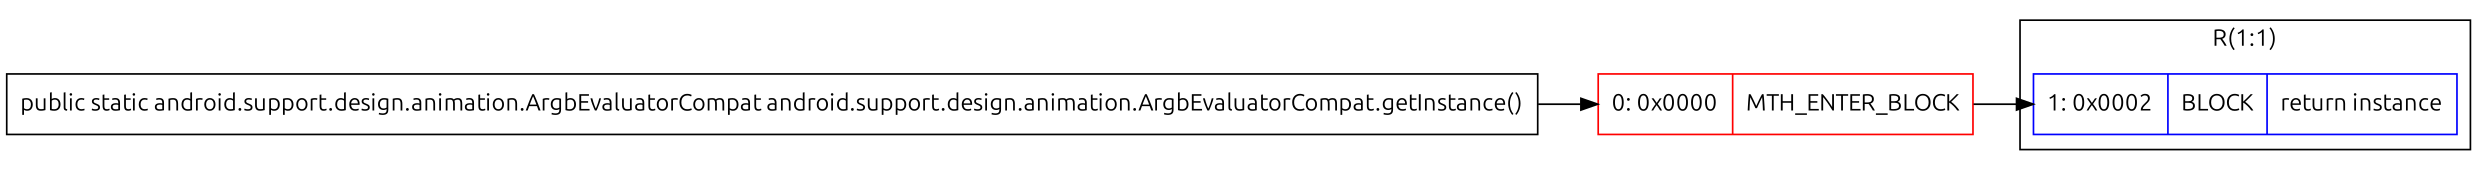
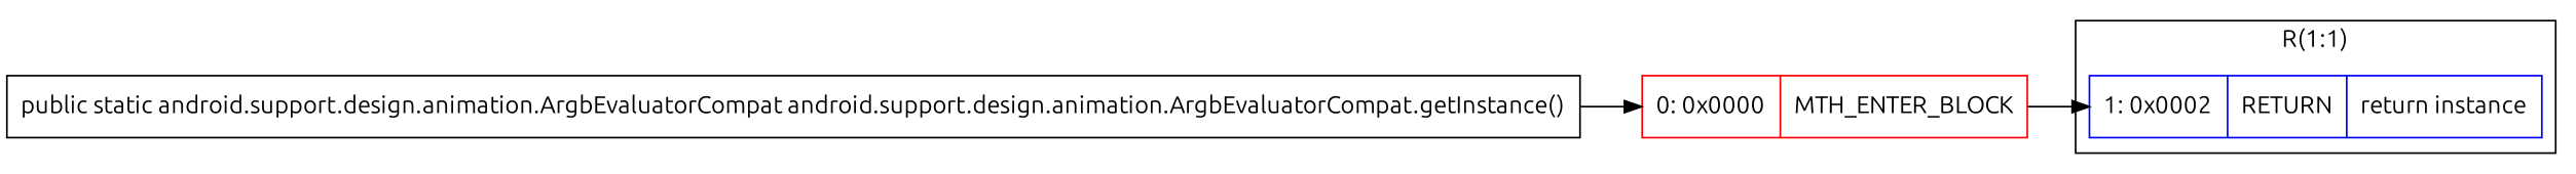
  digraph {
    rankdir=LR
    fontname=Ubuntu
    node [shape=record fontname=Ubuntu]
    edge [fontname=Ubuntu]
-   n1 [color=blue label="{1\:\ 0x0002|BLOCK\l|return instance\l}"]
+   n1 [color=blue label="{1\:\ 0x0002|RETURN\l|return instance\l}"]
    n2 [color=red label="{0\:\ 0x0000|MTH_ENTER_BLOCK\l}"]
    n3 [label="{public static android.support.design.animation.ArgbEvaluatorCompat android.support.design.animation.ArgbEvaluatorCompat.getInstance() }"]
    subgraph cluster_1 {
      label="R(1:1)"
      n1
    }
    n2 -> n1
    n3 -> n2
  }
